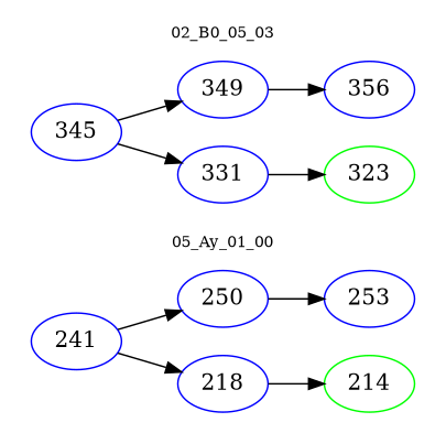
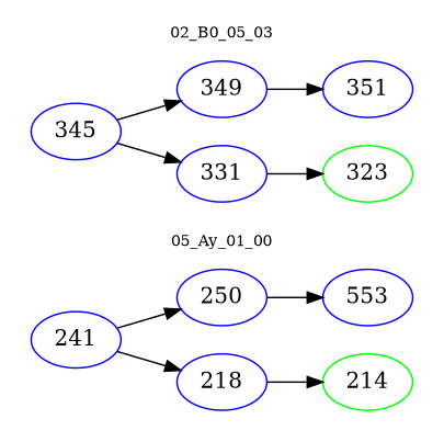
  digraph {
    rankdir=LR
    node [color=blue]
    edge [color=black]
    n1 [label=241]
    n2 [label=218]
    n3 [label=250]
    n4 [color=green label=214]
-   n5 [label=253]
+   n5 [label=553]
    n6 [label=345]
    n7 [label=331]
    n8 [label=349]
    n9 [color=green label=323]
-   n10 [label=356]
+   n10 [label=351]
    subgraph cluster_1 {
      color=white
      fontsize=10
      label="05_Ay_01_00"
      n1
      n2
      n3
      n4
      n5
    }
    subgraph cluster_2 {
      color=white
      fontsize=10
      label="02_B0_05_03"
      n6
      n7
      n8
      n9
      n10
    }
    n1 -> n2
    n1 -> n3
    n2 -> n4
    n3 -> n5
    n6 -> n7
    n6 -> n8
    n7 -> n9
    n8 -> n10
  }
